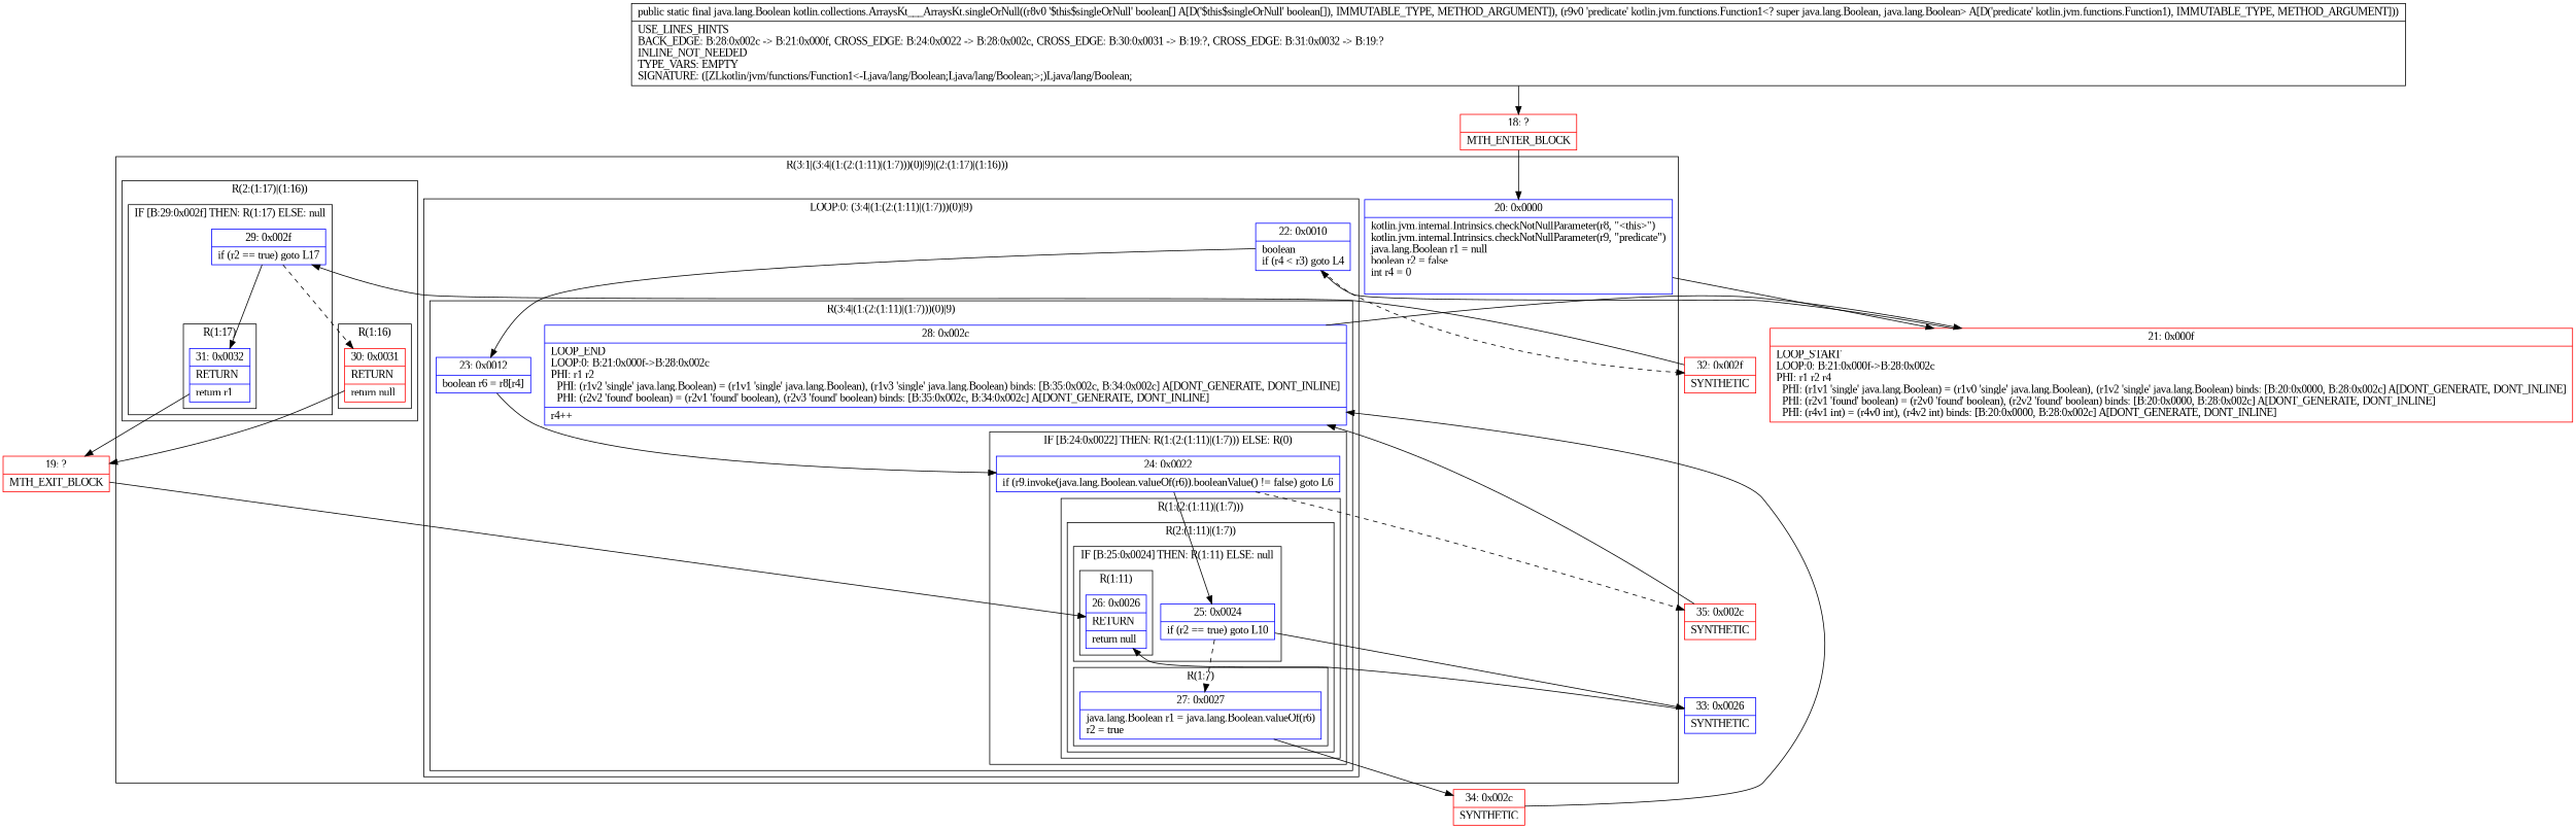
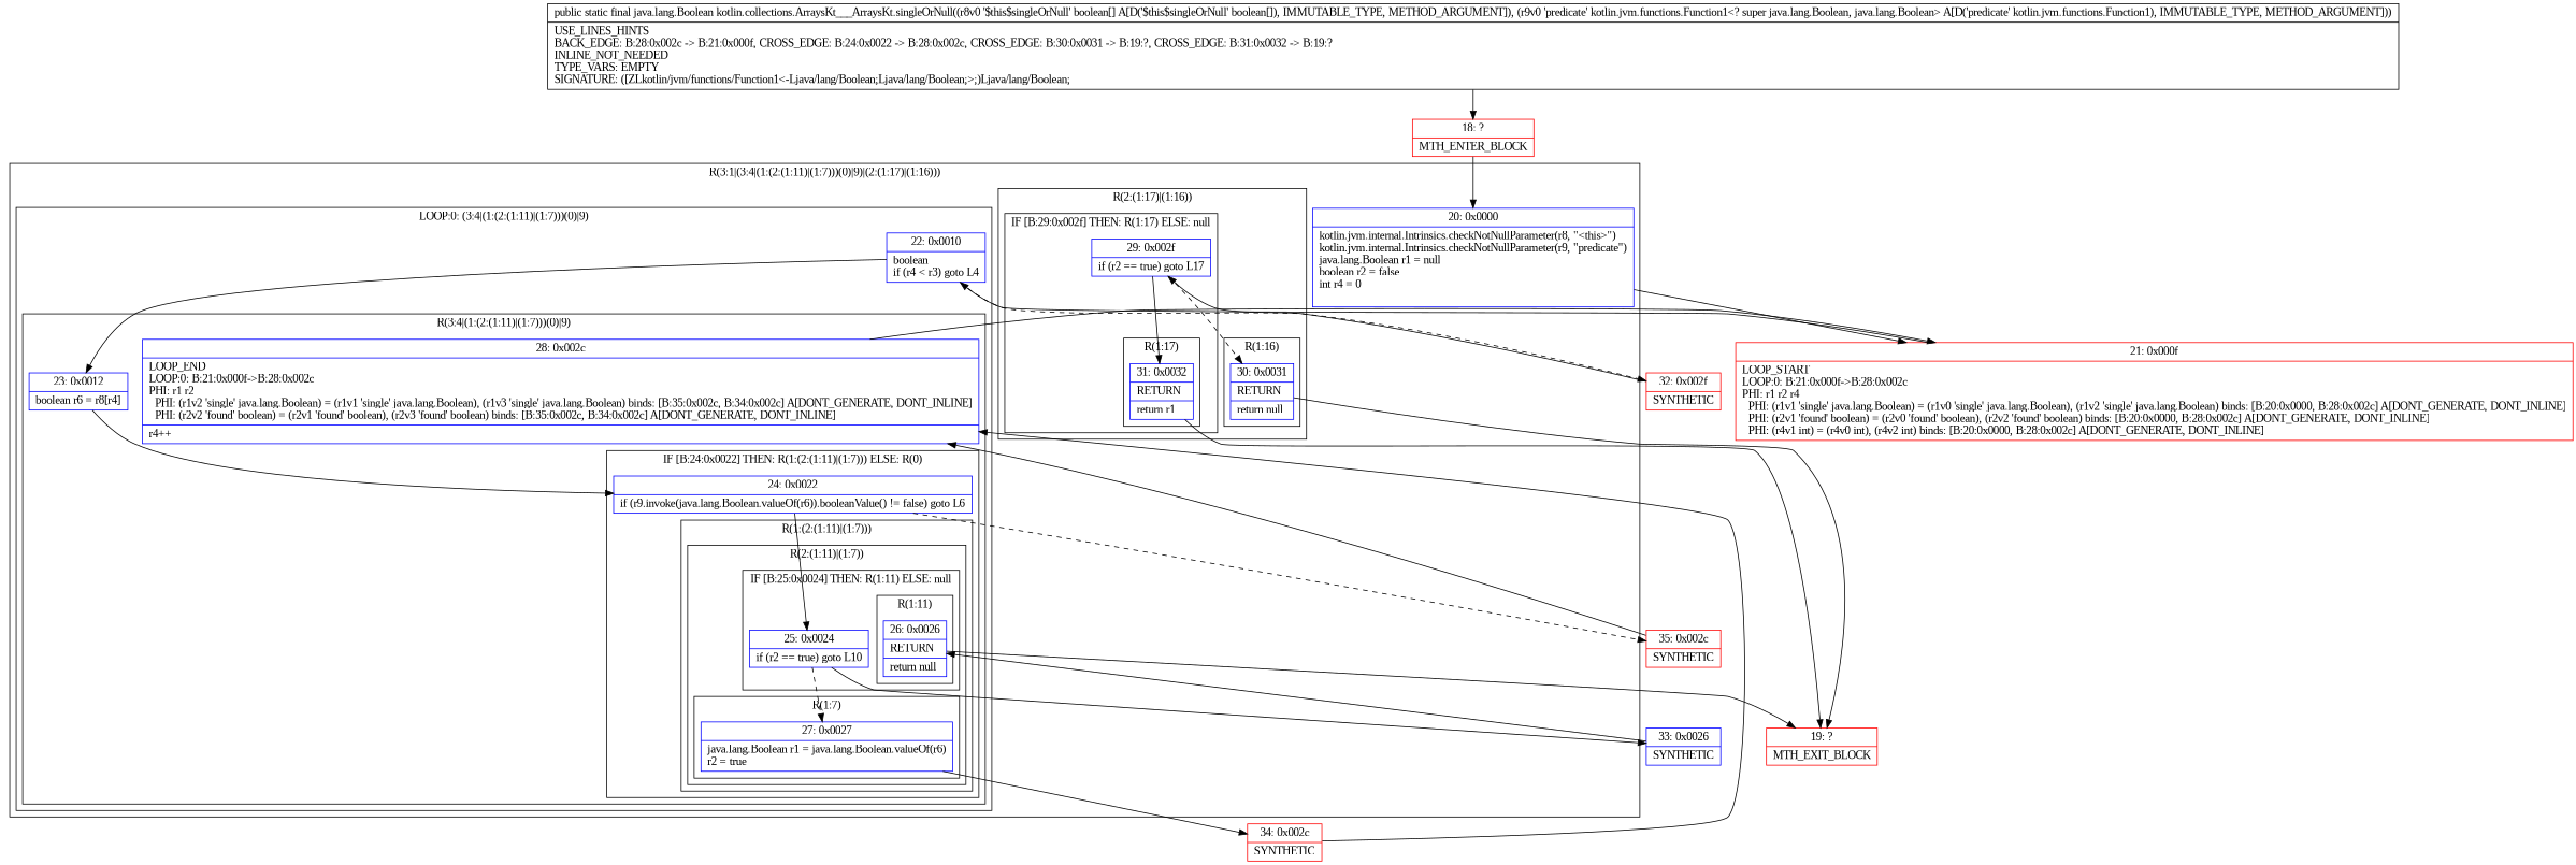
  digraph {
    fontname="Liberation Serif"
    node [color=blue fontname="Liberation Serif" shape=record]
    edge [fontname="Liberation Serif"]
    n1 [label="{26\:\ 0x0026|RETURN\l|return null\l}"]
    n2 [label="{25\:\ 0x0024|if (r2 == true) goto L10\l}"]
    n3 [label="{27\:\ 0x0027|java.lang.Boolean r1 = java.lang.Boolean.valueOf(r6)\lr2 = true\l}"]
    n4 [label="{24\:\ 0x0022|if (r9.invoke(java.lang.Boolean.valueOf(r6)).booleanValue() != false) goto L6\l}"]
    n5 [label="{23\:\ 0x0012|boolean r6 = r8[r4]\l}"]
    n6 [label="{28\:\ 0x002c|LOOP_END\lLOOP:0: B:21:0x000f\-\>B:28:0x002c\lPHI: r1 r2 \l  PHI: (r1v2 'single' java.lang.Boolean) = (r1v1 'single' java.lang.Boolean), (r1v3 'single' java.lang.Boolean) binds: [B:35:0x002c, B:34:0x002c] A[DONT_GENERATE, DONT_INLINE]\l  PHI: (r2v2 'found' boolean) = (r2v1 'found' boolean), (r2v3 'found' boolean) binds: [B:35:0x002c, B:34:0x002c] A[DONT_GENERATE, DONT_INLINE]\l|r4++\l}"]
    n7 [label="{22\:\ 0x0010|boolean \lif (r4 \< r3) goto L4\l}"]
    n8 [label="{31\:\ 0x0032|RETURN\l|return r1\l}"]
    n9 [label="{29\:\ 0x002f|if (r2 == true) goto L17\l}"]
-   n10 [color=red label="{30\:\ 0x0031|RETURN\l|return null\l}"]
+   n10 [label="{30\:\ 0x0031|RETURN\l|return null\l}"]
    n11 [label="{20\:\ 0x0000|kotlin.jvm.internal.Intrinsics.checkNotNullParameter(r8, \"\<this\>\")\lkotlin.jvm.internal.Intrinsics.checkNotNullParameter(r9, \"predicate\")\ljava.lang.Boolean r1 = null\lboolean r2 = false\lint r4 = 0\l\l}"]
    n12 [color=red label="{19\:\ ?|MTH_EXIT_BLOCK\l}"]
    n13 [label="{33\:\ 0x0026|SYNTHETIC\l}"]
    n14 [color=red label="{34\:\ 0x002c|SYNTHETIC\l}"]
    n15 [color=red label="{35\:\ 0x002c|SYNTHETIC\l}"]
    n16 [color=red label="{21\:\ 0x000f|LOOP_START\lLOOP:0: B:21:0x000f\-\>B:28:0x002c\lPHI: r1 r2 r4 \l  PHI: (r1v1 'single' java.lang.Boolean) = (r1v0 'single' java.lang.Boolean), (r1v2 'single' java.lang.Boolean) binds: [B:20:0x0000, B:28:0x002c] A[DONT_GENERATE, DONT_INLINE]\l  PHI: (r2v1 'found' boolean) = (r2v0 'found' boolean), (r2v2 'found' boolean) binds: [B:20:0x0000, B:28:0x002c] A[DONT_GENERATE, DONT_INLINE]\l  PHI: (r4v1 int) = (r4v0 int), (r4v2 int) binds: [B:20:0x0000, B:28:0x002c] A[DONT_GENERATE, DONT_INLINE]\l}"]
    n17 [color=red label="{32\:\ 0x002f|SYNTHETIC\l}"]
    n18 [color=red label="{18\:\ ?|MTH_ENTER_BLOCK\l}"]
    n19 [label="{public static final java.lang.Boolean kotlin.collections.ArraysKt___ArraysKt.singleOrNull((r8v0 '$this$singleOrNull' boolean[] A[D('$this$singleOrNull' boolean[]), IMMUTABLE_TYPE, METHOD_ARGUMENT]), (r9v0 'predicate' kotlin.jvm.functions.Function1\<? super java.lang.Boolean, java.lang.Boolean\> A[D('predicate' kotlin.jvm.functions.Function1), IMMUTABLE_TYPE, METHOD_ARGUMENT]))  | USE_LINES_HINTS\lBACK_EDGE: B:28:0x002c \-\> B:21:0x000f, CROSS_EDGE: B:24:0x0022 \-\> B:28:0x002c, CROSS_EDGE: B:30:0x0031 \-\> B:19:?, CROSS_EDGE: B:31:0x0032 \-\> B:19:?\lINLINE_NOT_NEEDED\lTYPE_VARS: EMPTY\lSIGNATURE: ([ZLkotlin\/jvm\/functions\/Function1\<\-Ljava\/lang\/Boolean;Ljava\/lang\/Boolean;\>;)Ljava\/lang\/Boolean;\l}" color=""]
    subgraph cluster_1 {
      label="R(3:1|(3:4|(1:(2:(1:11)|(1:7)))(0)|9)|(2:(1:17)|(1:16)))"
      n11
      subgraph cluster_2 {
        label="LOOP:0: (3:4|(1:(2:(1:11)|(1:7)))(0)|9)"
        n7
        subgraph cluster_3 {
          label="R(3:4|(1:(2:(1:11)|(1:7)))(0)|9)"
          n5
          n6
          subgraph cluster_4 {
            label="IF [B:24:0x0022] THEN: R(1:(2:(1:11)|(1:7))) ELSE: R(0)"
            n4
            subgraph cluster_5 {
              label="R(1:(2:(1:11)|(1:7)))"
              subgraph cluster_6 {
                label="R(2:(1:11)|(1:7))"
                subgraph cluster_7 {
                  label="IF [B:25:0x0024] THEN: R(1:11) ELSE: null"
                  n2
                  subgraph cluster_8 {
                    label="R(1:11)"
                    n1
                  }
                }
                subgraph cluster_9 {
                  label="R(1:7)"
                  n3
                }
              }
            }
            subgraph cluster_10 {
              label="R(0)"
            }
          }
        }
      }
      subgraph cluster_11 {
        label="R(2:(1:17)|(1:16))"
        subgraph cluster_12 {
          label="IF [B:29:0x002f] THEN: R(1:17) ELSE: null"
          n9
          subgraph cluster_13 {
            label="R(1:17)"
            n8
          }
        }
        subgraph cluster_14 {
          label="R(1:16)"
          n10
        }
      }
    }
-   n12 -> n1
+   n1 -> n12
    n2 -> n3 [style=dashed]
    n2 -> n13
    n3 -> n14
    n4 -> n2
    n4 -> n15 [style=dashed]
    n5 -> n4
    n6 -> n16
    n7 -> n5
    n7 -> n17 [style=dashed]
    n8 -> n12
    n9 -> n8
    n9 -> n10 [style=dashed]
    n10 -> n12
    n11 -> n16
    n13 -> n1
    n14 -> n6
    n15 -> n6
    n16 -> n7
    n17 -> n9
    n18 -> n11
    n19 -> n18
  }
